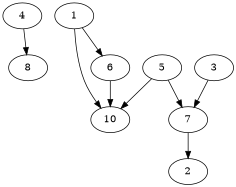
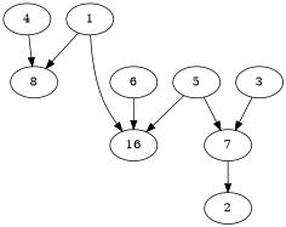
  digraph {
    node [alpha=0.19]
    1 [alpha=0.12 expect_size=38290432]
    8 [alpha=0.14 expect_size=25231360]
-   10 [alpha=0.09 expect_size=46595072]
+   10 [alpha=0.09 expect_size=46595072 label=16]
    2 [alpha=0.02 expect_size=47632384]
    7 [expect_size=18919424]
    3 [expect_size=21603328]
    4 [alpha=0.16 expect_size=7368704]
    5 [alpha=0.06 expect_size=18681856]
    6 [alpha=0.03 expect_size=37765120]
-   1 -> 6
+   1 -> 8
    1 -> 10
    7 -> 2
    3 -> 7
    4 -> 8
    5 -> 10
    5 -> 7
    6 -> 10
  }
